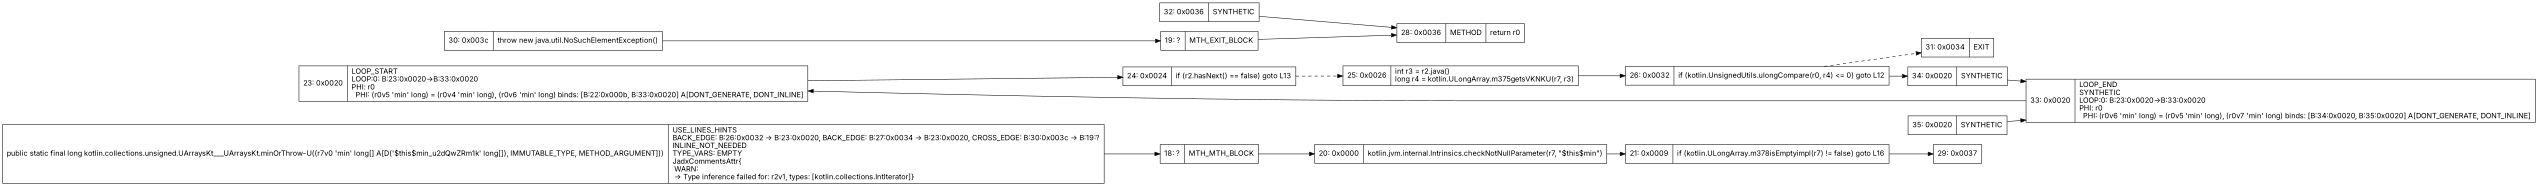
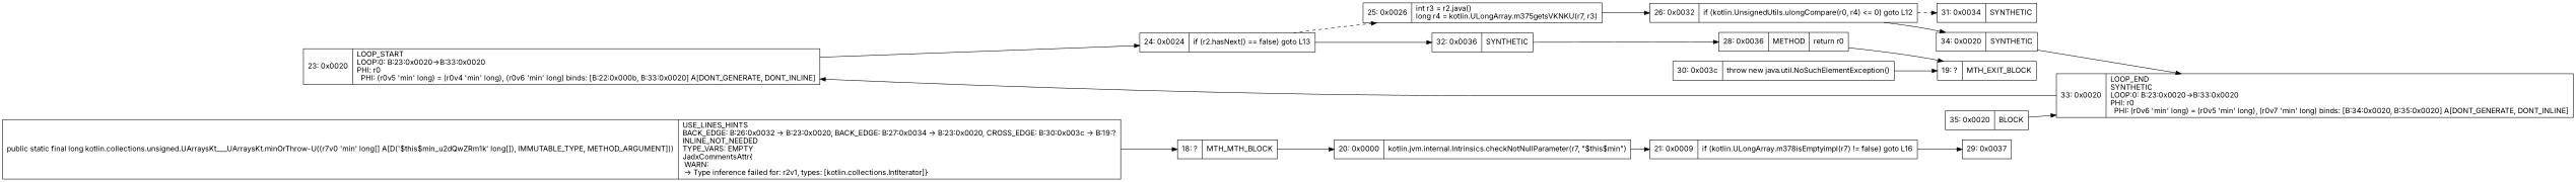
  digraph {
    fontname=Inter
    rankdir=LR
    node [fontname=Inter shape=record]
    edge [fontname=Inter]
    n1 [label="{18\:\ ?|MTH_MTH_BLOCK\l}"]
    n2 [label="{20\:\ 0x0000|kotlin.jvm.internal.Intrinsics.checkNotNullParameter(r7, \"$this$min\")\l}"]
    n3 [label="{21\:\ 0x0009|if (kotlin.ULongArray.m378isEmptyimpl(r7) != false) goto L16\l}"]
    n4 [label="{29\:\ 0x0037}"]
    n5 [label="{23\:\ 0x0020|LOOP_START\lLOOP:0: B:23:0x0020\-\>B:33:0x0020\lPHI: r0 \l  PHI: (r0v5 'min' long) = (r0v4 'min' long), (r0v6 'min' long) binds: [B:22:0x000b, B:33:0x0020] A[DONT_GENERATE, DONT_INLINE]\l}"]
    n6 [label="{24\:\ 0x0024|if (r2.hasNext() == false) goto L13\l}"]
    n7 [label="{25\:\ 0x0026|int r3 = r2.java()\llong r4 = kotlin.ULongArray.m375getsVKNKU(r7, r3)\l}"]
    n8 [label="{32\:\ 0x0036|SYNTHETIC\l}"]
    n9 [label="{26\:\ 0x0032|if (kotlin.UnsignedUtils.ulongCompare(r0, r4) \<= 0) goto L12\l}"]
    n10 [label="{28\:\ 0x0036|METHOD\l|return r0\l}"]
-   n11 [label="{31\:\ 0x0034|EXIT\l}"]
+   n11 [label="{31\:\ 0x0034|SYNTHETIC\l}"]
    n12 [label="{34\:\ 0x0020|SYNTHETIC\l}"]
    n13 [label="{33\:\ 0x0020|LOOP_END\lSYNTHETIC\lLOOP:0: B:23:0x0020\-\>B:33:0x0020\lPHI: r0 \l  PHI: (r0v6 'min' long) = (r0v5 'min' long), (r0v7 'min' long) binds: [B:34:0x0020, B:35:0x0020] A[DONT_GENERATE, DONT_INLINE]\l}"]
-   n14 [label="{35\:\ 0x0020|SYNTHETIC\l}"]
+   n14 [label="{35\:\ 0x0020|BLOCK\l}"]
    n15 [label="{19\:\ ?|MTH_EXIT_BLOCK\l}"]
    n16 [label="{30\:\ 0x003c|throw new java.util.NoSuchElementException()\l}"]
    n17 [label="{public static final long kotlin.collections.unsigned.UArraysKt___UArraysKt.minOrThrow\-U((r7v0 'min' long[] A[D('$this$min_u2dQwZRm1k' long[]), IMMUTABLE_TYPE, METHOD_ARGUMENT]))  | USE_LINES_HINTS\lBACK_EDGE: B:26:0x0032 \-\> B:23:0x0020, BACK_EDGE: B:27:0x0034 \-\> B:23:0x0020, CROSS_EDGE: B:30:0x003c \-\> B:19:?\lINLINE_NOT_NEEDED\lTYPE_VARS: EMPTY\lJadxCommentsAttr\{\l WARN: \l \-\> Type inference failed for: r2v1, types: [kotlin.collections.IntIterator]\}\l}"]
    n1 -> n2
    n2 -> n3
    n3 -> n4
    n5 -> n6
    n6 -> n7 [style=dashed]
+   n6 -> n8
    n7 -> n9
    n8 -> n10
    n9 -> n11 [style=dashed]
    n9 -> n12
-   n15 -> n10
+   n10 -> n15
    n12 -> n13
    n13 -> n5
    n14 -> n13
    n16 -> n15
    n17 -> n1
  }
